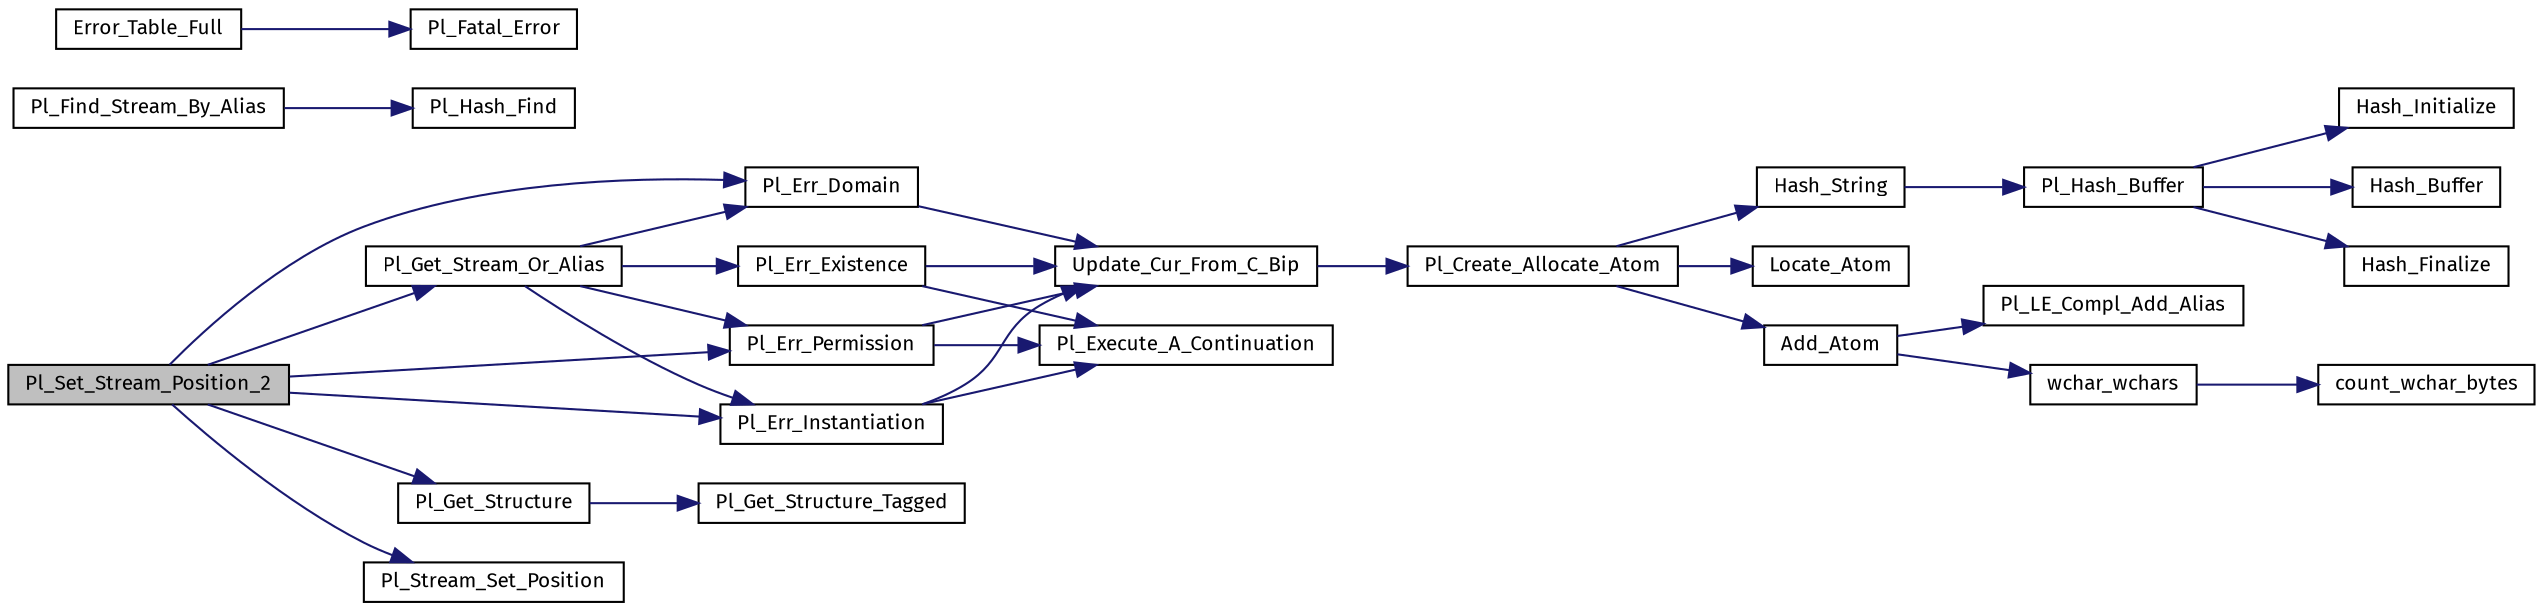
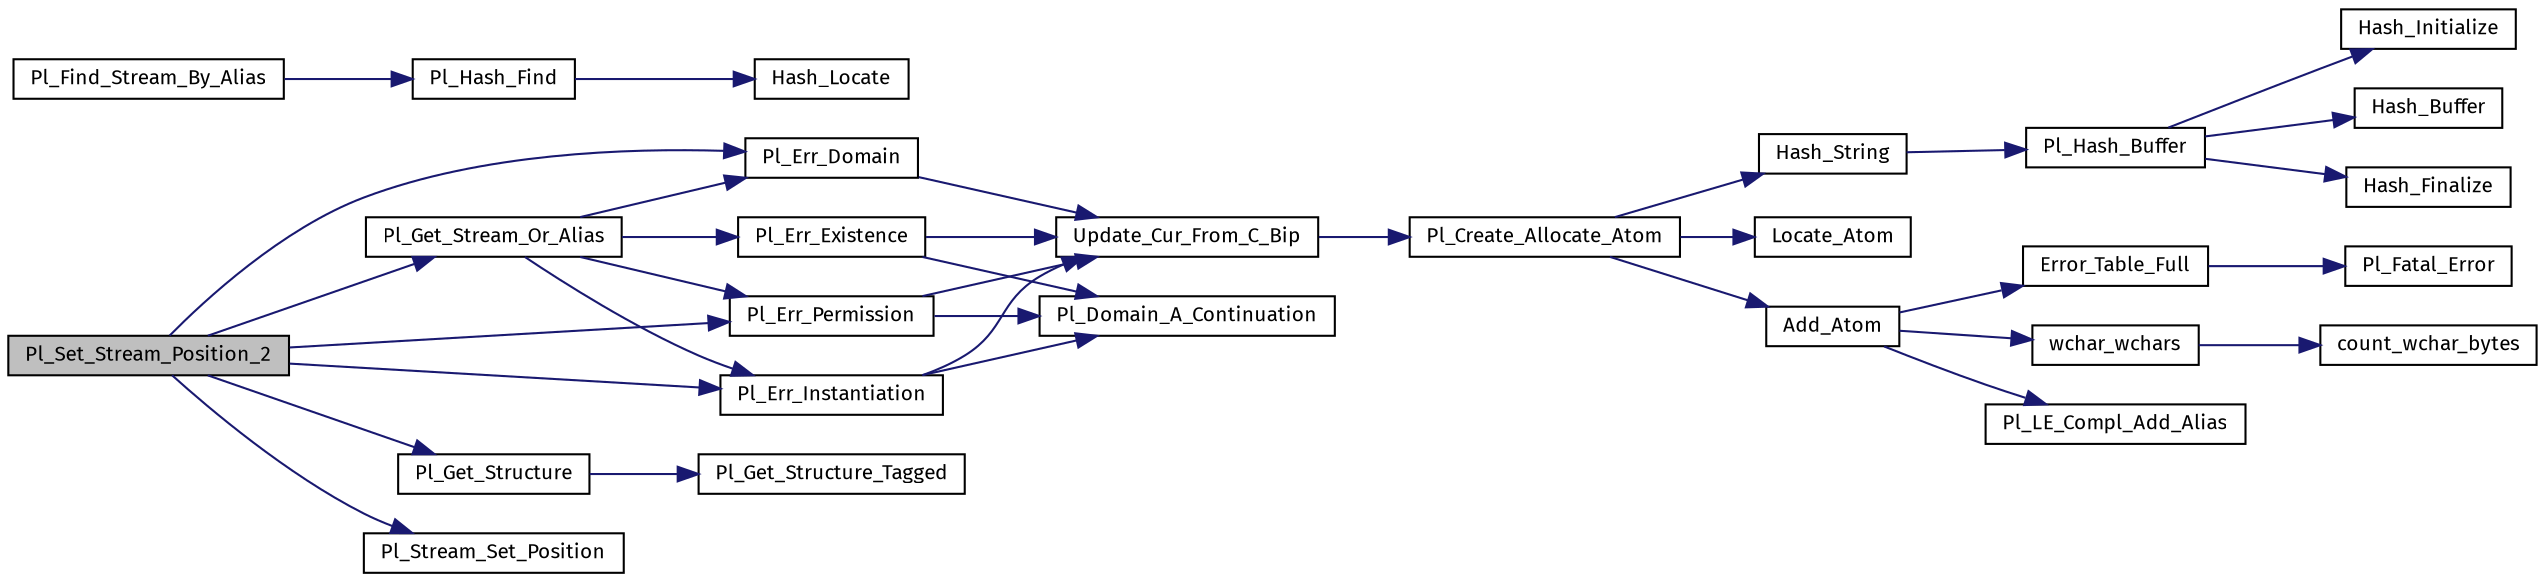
  digraph {
    fontname="Fira Sans"
    rankdir=LR
    node [color=black fillcolor=white fontname="Fira Sans" fontsize=10 shape=record style=filled]
    edge [color=midnightblue fontname="Fira Sans" fontsize=10 labelfontname=Helvetica labelfontsize=10 style=solid]
    n1 [fillcolor=grey75 fontcolor=black height=0.2 label=Pl_Set_Stream_Position_2 width=0.4]
    n2 [height=0.2 label=Pl_Get_Stream_Or_Alias width=0.4]
    n3 [height=0.2 label=Pl_Err_Instantiation width=0.4]
    n4 [height=0.2 label=Pl_Err_Domain width=0.4]
    n5 [height=0.2 label=Pl_Err_Permission width=0.4]
    n6 [height=0.2 label=Pl_Get_Structure width=0.4]
    n7 [height=0.2 label=Pl_Stream_Set_Position width=0.4]
    n8 [height=0.2 label=Pl_Err_Existence width=0.4]
    n9 [height=0.2 label=Update_Cur_From_C_Bip width=0.4]
-   n10 [height=0.2 label=Pl_Execute_A_Continuation width=0.4]
+   n10 [height=0.2 label=Pl_Domain_A_Continuation width=0.4]
    n11 [height=0.2 label=Pl_Get_Structure_Tagged width=0.4]
    n12 [height=0.2 label=Pl_Find_Stream_By_Alias width=0.4]
    n13 [height=0.2 label=Pl_Hash_Find width=0.4]
+   n14 [height=0.2 label=Hash_Locate width=0.4]
    n15 [height=0.2 label=Pl_Create_Allocate_Atom width=0.4]
    n16 [height=0.2 label=Hash_String width=0.4]
    n17 [height=0.2 label=Locate_Atom width=0.4]
    n18 [height=0.2 label=Add_Atom width=0.4]
    n19 [height=0.2 label=Pl_Hash_Buffer width=0.4]
    n20 [height=0.2 label=Error_Table_Full width=0.4]
    n21 [height=0.2 label=wchar_wchars width=0.4]
    n22 [height=0.2 label=Pl_LE_Compl_Add_Alias width=0.4]
    n23 [height=0.2 label=Hash_Initialize width=0.4]
    n24 [height=0.2 label=Hash_Buffer width=0.4]
    n25 [height=0.2 label=Hash_Finalize width=0.4]
    n26 [height=0.2 label=Pl_Fatal_Error width=0.4]
    n27 [height=0.2 label=count_wchar_bytes width=0.4]
    n1 -> n2
    n1 -> n3
    n1 -> n4
    n1 -> n5
    n1 -> n6
    n1 -> n7
    n2 -> n3
    n2 -> n4
    n2 -> n5
    n2 -> n8
    n3 -> n9
    n3 -> n10
    n4 -> n9
    n5 -> n9
    n5 -> n10
    n6 -> n11
    n8 -> n9
    n8 -> n10
    n9 -> n15
    n12 -> n13
+   n13 -> n14
    n15 -> n16
    n15 -> n17
    n15 -> n18
    n16 -> n19
+   n18 -> n20
    n18 -> n21
    n18 -> n22
    n19 -> n23
    n19 -> n24
    n19 -> n25
    n20 -> n26
    n21 -> n27
  }
